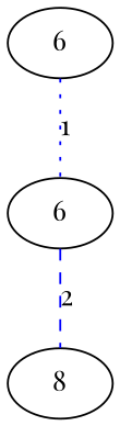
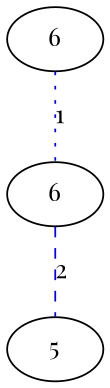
  graph {
    fontname="Playfair Display"
    node [fontname="Playfair Display"]
    edge [color=blue fontname="Playfair Display"]
    n1 [label=6]
    n2 [label=6]
-   n3 [label=8]
+   n3 [label=5]
    n1 -- n2 [label=1 style=dotted]
    n2 -- n3 [label=2 style=dashed]
  }
